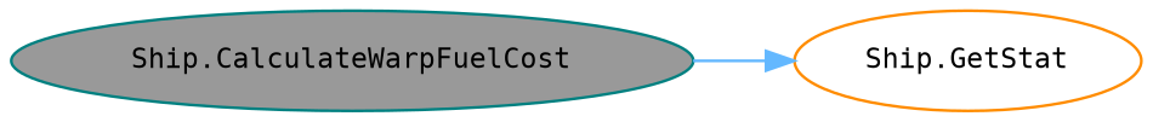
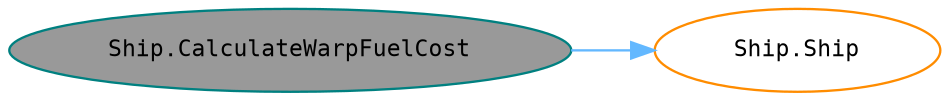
  digraph {
    rankdir=LR
    node [fontname=Consolas fontsize=10 margin=0.1 style=filled]
    n1 [color=teal fillcolor=grey60 fontcolor=black height=0.2 label="Ship.CalculateWarpFuelCost" width=0.4]
-   n2 [color=darkorange fillcolor=white height=0.2 label="Ship.GetStat" width=0.4]
+   n2 [color=darkorange fillcolor=white height=0.2 label="Ship.Ship" width=0.4]
    n1 -> n2 [color=steelblue1 fontname=Helvetica fontsize=10 labelfontname=Helvetica labelfontsize=10 style=solid]
  }
